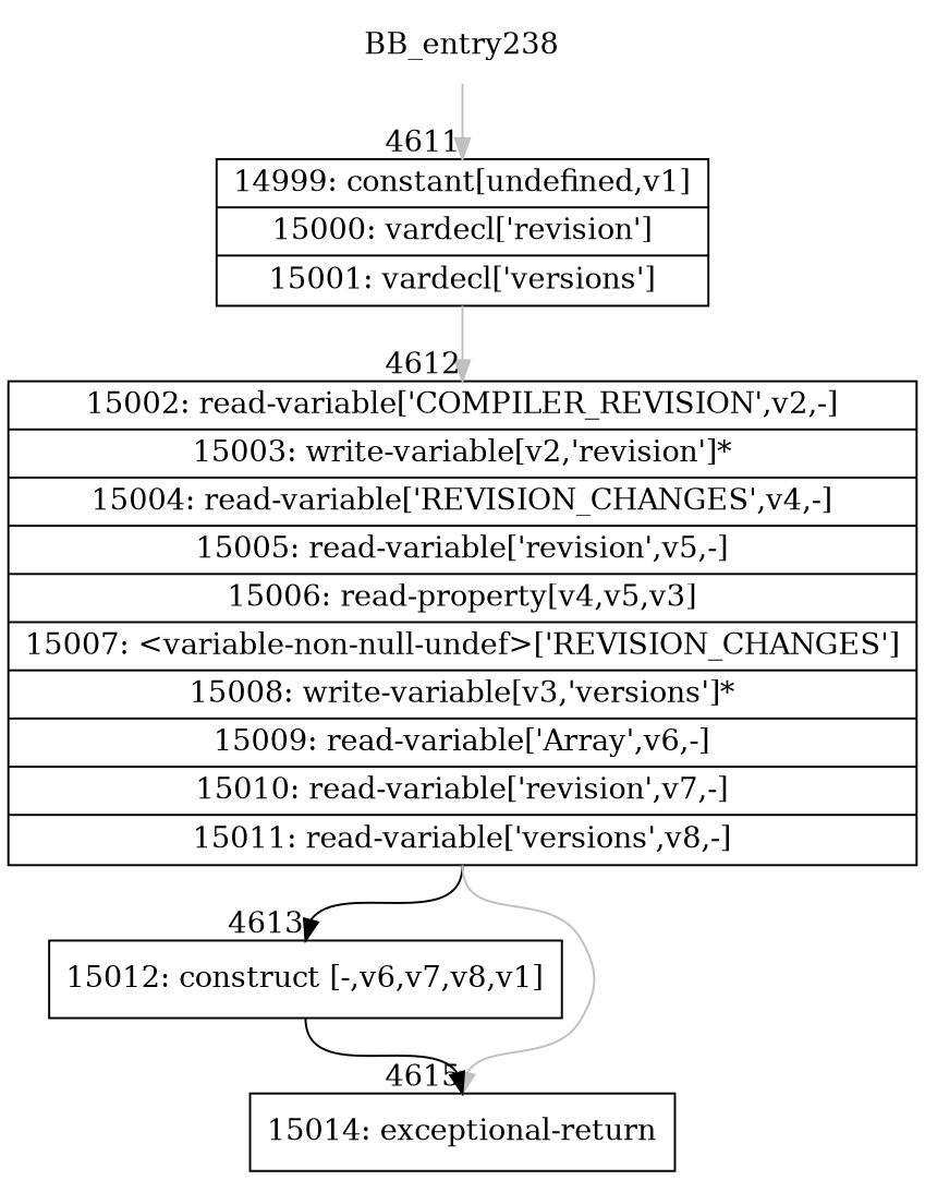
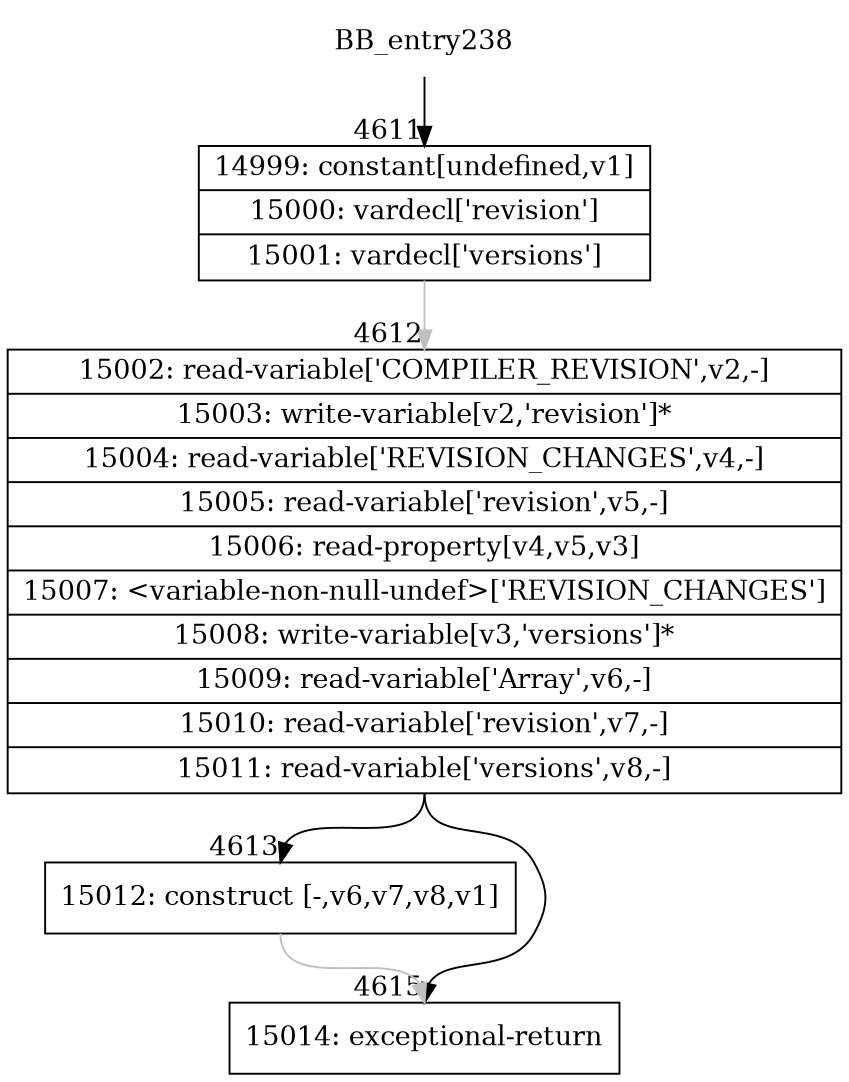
  digraph {
    rankdir=TD
    node [shape=record]
    edge [headport=n tailport=s color=gray]
    n1 [label=BB_entry238 shape=none]
    n2 [label="{14999: constant[undefined,v1]|15000: vardecl['revision']|15001: vardecl['versions']}"]
    n3 [label="{15002: read-variable['COMPILER_REVISION',v2,-]|15003: write-variable[v2,'revision']*|15004: read-variable['REVISION_CHANGES',v4,-]|15005: read-variable['revision',v5,-]|15006: read-property[v4,v5,v3]|15007: \<variable-non-null-undef\>['REVISION_CHANGES']|15008: write-variable[v3,'versions']*|15009: read-variable['Array',v6,-]|15010: read-variable['revision',v7,-]|15011: read-variable['versions',v8,-]}"]
    n4 [label="{15012: construct [-,v6,v7,v8,v1]}"]
    n5 [label="{15014: exceptional-return}"]
-   n1 -> n2 [headlabel="    4611"]
+   n1 -> n2 [headlabel="    4611" color=""]
    n2 -> n3 [headlabel="      4612"]
    n3 -> n4 [headlabel="      4613" color=""]
-   n3 -> n5 [headlabel="      4615"]
-   n4 -> n5 [color=black]
+   n3 -> n5 [color=black headlabel="      4615"]
+   n4 -> n5
  }
